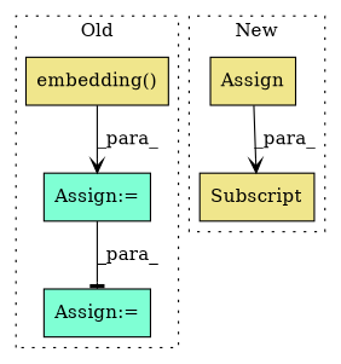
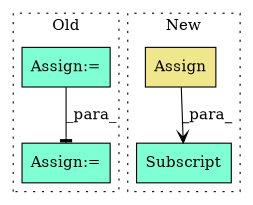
  digraph {
    node [a=68 fillcolor=aquamarine l=3 shape=box style=filled]
    edge [arrowhead=vee]
-   n1 [a=75 fillcolor=khaki l="15,1" label="embedding()" s="2194,2210"]
    n2 [label="Assign:=" s=2258]
    n3 [label="Assign:=" s=2343]
    n4 [a=85 fillcolor=khaki l=1 label=Assign s=1548]
-   n5 [a=63 fillcolor=khaki l="23,0" label=Subscript s="1548,0"]
+   n5 [a=63 l="23,0" label=Subscript s="1548,0"]
    subgraph cluster_1 {
      label=Old
      style=dotted
-     n1
      n2
      n3
    }
    subgraph cluster_2 {
      label=New
      style=dotted
      n4
      n5
    }
-   n1 -> n2 [label=_para_]
    n2 -> n3 [arrowhead=tee label=_para_]
    n4 -> n5 [label=_para_]
  }
